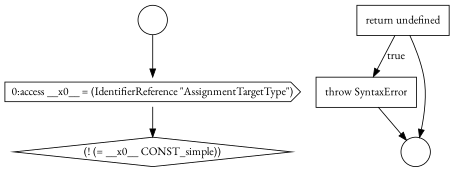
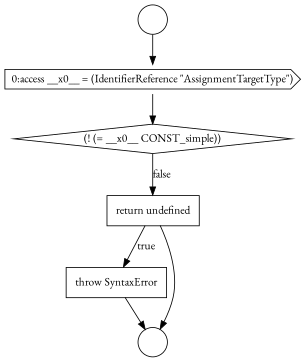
  digraph {
    fontname="EB Garamond"
    node [color=black fillcolor=white fontname="EB Garamond" shape=none style=filled]
    edge [color=black fontname="EB Garamond"]
    n1 [label=<<font color="black">0:access __x0__ = (IdentifierReference &quot;AssignmentTargetType&quot;)</font>> shape=cds]
    n2 [label=<<font color="black">(! (= __x0__ CONST_simple))</font>> shape=diamond]
    n3 [label=<<font color="black">     <table border="0" cellborder="1" cellspacing="0" cellpadding="10">       <tr><td align="left">return undefined</td></tr>     </table>   </font>> margin=0]
    n4 [label=<<font color="black">     <table border="0" cellborder="1" cellspacing="0" cellpadding="10">       <tr><td align="left">throw SyntaxError</td></tr>     </table>   </font>> margin=0]
    n5 [label=" " shape=circle]
    n6 [label=" " shape=circle]
    n1 -> n2
+   n2 -> n3 [label=<<font color="black">false</font>>]
    n3 -> n4 [label=<<font color="black">true</font>>]
    n3 -> n5
    n4 -> n5
    n6 -> n1
  }
